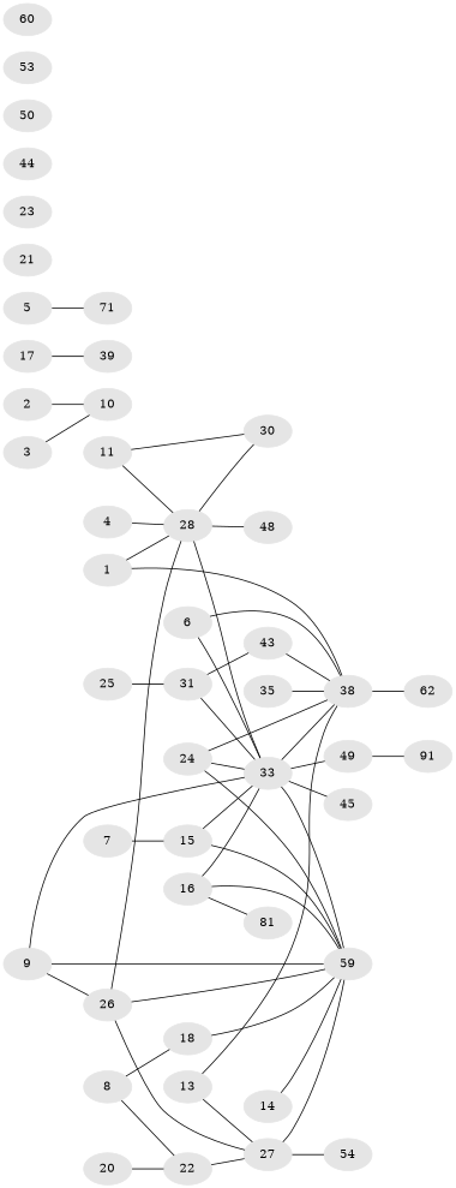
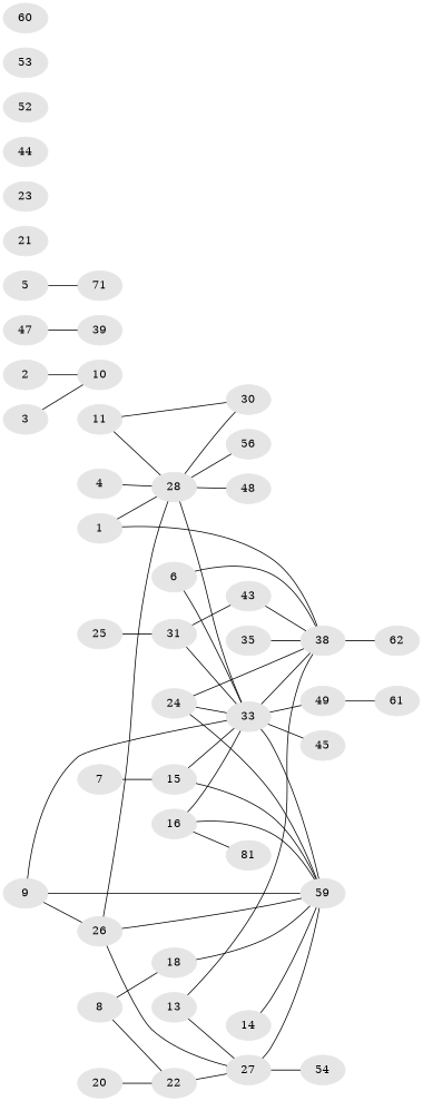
  graph {
    rankdir=LR
    node [color=gray90 style=filled]
    1 [super="+60+65+40"]
    28 [super="+41+58"]
    38 [super="+57+67+77"]
    11
    30 [super="+80"]
    33 [super="+34+47+51"]
    48
+   56
    62
    2
    10
    39 [super="+73+42"]
    3
    4 [super="+29"]
    5
    71
    59 [super="+64"]
    49
    45
    6
    15 [super="+55"]
    7
    8
    22
    18
    27 [super="+46"]
    26 [super="+69+36"]
    9
    54
    13
    14
    16
    81
-   17
+   17 [label=47]
    20 [super="+72"]
    21
    23
    24
-   61 [label=91]
+   61
    25 [super="+32"]
    31 [super="+37+50"]
    43
    35
    44
-   52 [label=50]
+   52
    53
    n47 [label=60 super="+74"]
    1 -- 28
    1 -- 38
    28 -- 30
    28 -- 33
    28 -- 48
+   28 -- 56
    38 -- 62
    11 -- 28
    11 -- 30
    33 -- 38
    33 -- 59
    33 -- 49
    33 -- 45
    2 -- 10
    3 -- 10
    4 -- 28 [weight=2]
    5 -- 71
    49 -- 61
    6 -- 38
    6 -- 33
    15 -- 33
    15 -- 59
    7 -- 15
    8 -- 22
    8 -- 18
    22 -- 27
    18 -- 59
    27 -- 59
    27 -- 54
    26 -- 28 [weight=2]
    26 -- 59
    26 -- 27
    9 -- 33
    9 -- 59 [weight=2]
    9 -- 26
    13 -- 38
    13 -- 27
    14 -- 59
    16 -- 33
    16 -- 59
    16 -- 81
    17 -- 39
    20 -- 22
    24 -- 38
    24 -- 33
    24 -- 59
    25 -- 31
    31 -- 33
    31 -- 43
    43 -- 38
    35 -- 38
  }
